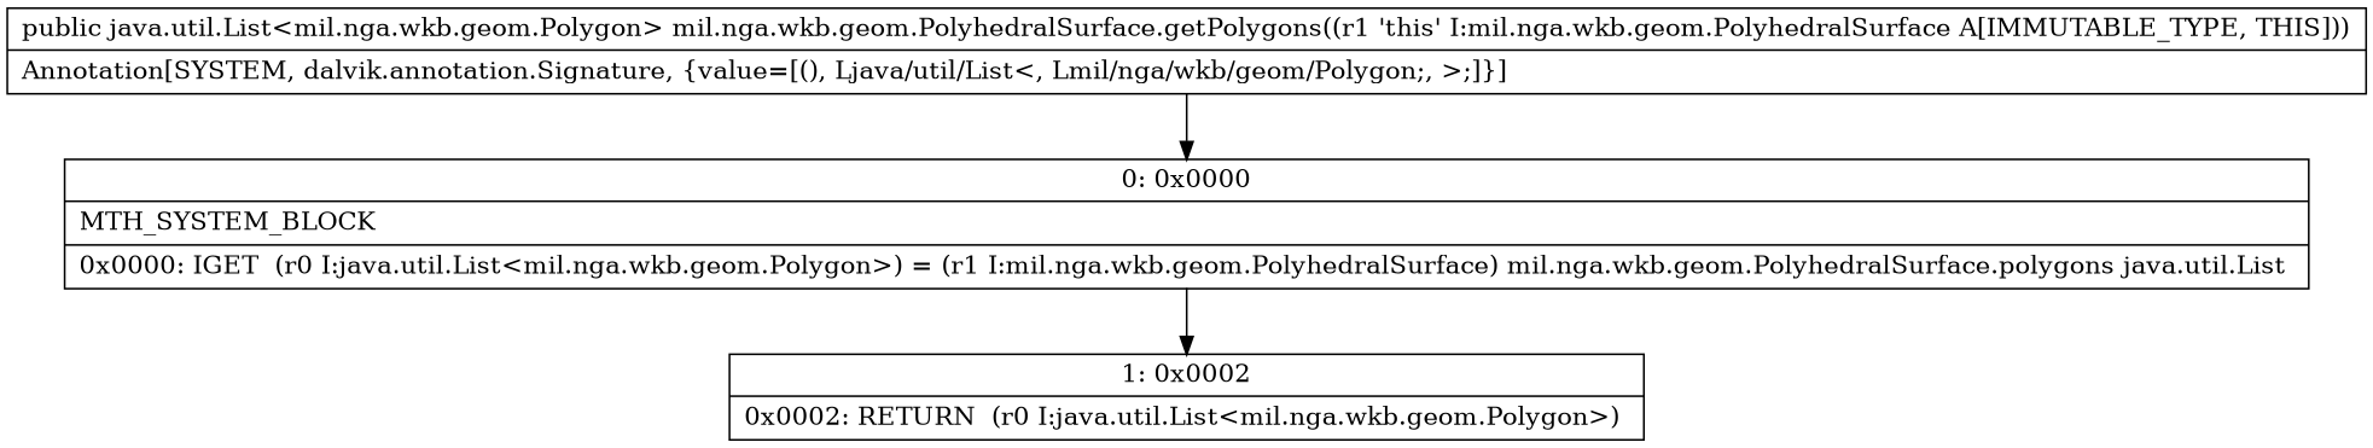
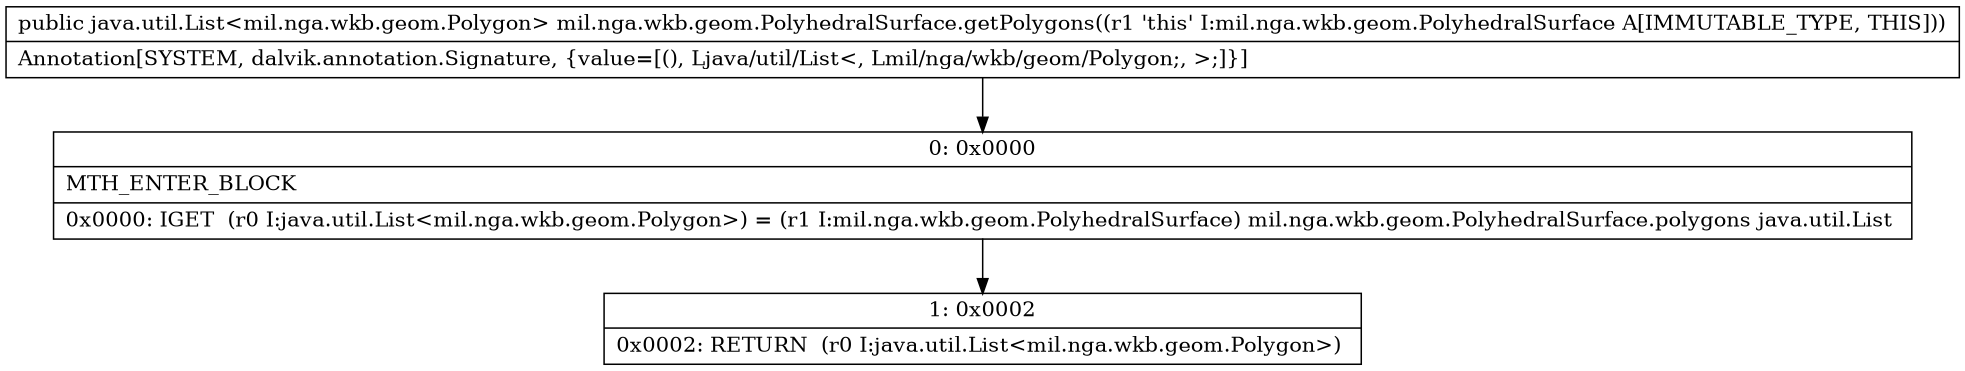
  digraph {
    fontname="DejaVu Serif"
    node [shape=record fontname="DejaVu Serif"]
    edge [fontname="DejaVu Serif"]
-   n1 [label="{0\:\ 0x0000|MTH_SYSTEM_BLOCK\l|0x0000: IGET  (r0 I:java.util.List\<mil.nga.wkb.geom.Polygon\>) = (r1 I:mil.nga.wkb.geom.PolyhedralSurface) mil.nga.wkb.geom.PolyhedralSurface.polygons java.util.List \l}"]
+   n1 [label="{0\:\ 0x0000|MTH_ENTER_BLOCK\l|0x0000: IGET  (r0 I:java.util.List\<mil.nga.wkb.geom.Polygon\>) = (r1 I:mil.nga.wkb.geom.PolyhedralSurface) mil.nga.wkb.geom.PolyhedralSurface.polygons java.util.List \l}"]
    n2 [label="{1\:\ 0x0002|0x0002: RETURN  (r0 I:java.util.List\<mil.nga.wkb.geom.Polygon\>) \l}"]
    n3 [label="{public java.util.List\<mil.nga.wkb.geom.Polygon\> mil.nga.wkb.geom.PolyhedralSurface.getPolygons((r1 'this' I:mil.nga.wkb.geom.PolyhedralSurface A[IMMUTABLE_TYPE, THIS]))  | Annotation[SYSTEM, dalvik.annotation.Signature, \{value=[(), Ljava\/util\/List\<, Lmil\/nga\/wkb\/geom\/Polygon;, \>;]\}]\l}"]
    n1 -> n2
    n3 -> n1
  }
